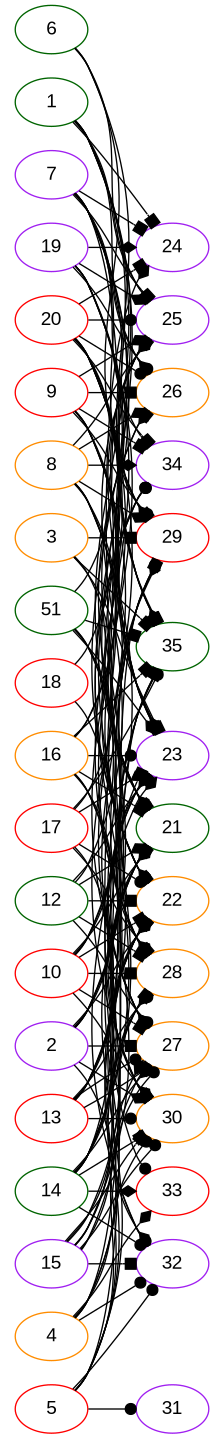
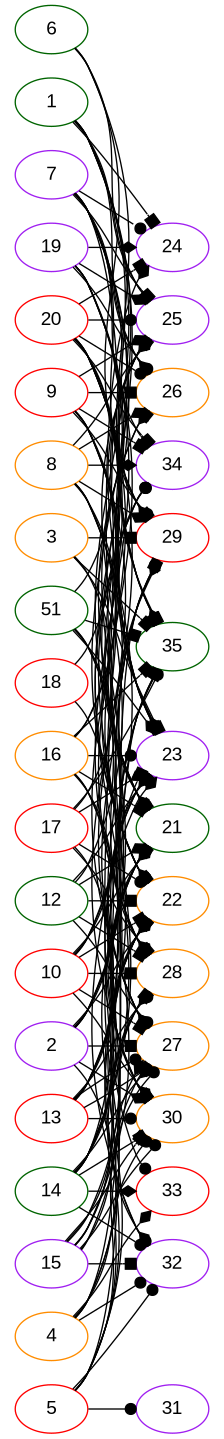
  digraph {
    fontname="Liberation Sans"
    rankdir=LR
    node [alpha=0.15 color=purple fontname="Liberation Sans"]
    edge [arrowhead=dot fontname="Liberation Sans"]
    1 [alpha=0.01 color=darkgreen expect_size=716975509041509248]
    21 [alpha=0.05 color=darkgreen expect_size=50883875401258168]
    22 [alpha=0.18 color=darkorange expect_size=14655304563887912]
    23 [alpha=0.03 expect_size=449620111889786048]
    24 [alpha=0.16 expect_size=3062482110034464]
    25 [alpha=0.19 expect_size=1340964803448074665984]
    26 [alpha=0.04 color=darkorange expect_size=253594107426877536]
    35 [alpha=0.16 color=darkgreen expect_size=435711169515801]
    2 [alpha=0.17 expect_size=1706229703180969472]
    27 [alpha=0.09 color=darkorange expect_size=1375366744157397760]
    29 [alpha=0.00 color=red expect_size=139936399409456]
    30 [alpha=0.14 color=darkorange expect_size=402585281677632768]
    32 [expect_size=1860196710789798690816]
    3 [alpha=0.06 color=darkorange expect_size=8695881168895596]
    4 [alpha=0.10 color=darkorange expect_size=680422208483054464]
    33 [color=red expect_size=11810662711082090496]
    5 [alpha=0.13 color=red expect_size=443501428722519506944]
    28 [color=darkorange expect_size=1157057263485117792256]
    31 [alpha=0.17 expect_size=15584124429278440]
    6 [alpha=0.09 color=darkgreen expect_size=411691823654530304]
    7 [alpha=0.10 expect_size=71762449198758232064]
    34 [expect_size=1699044896716065536]
    8 [alpha=0.07 color=darkorange expect_size=21536738393200752]
    9 [alpha=0.17 color=red expect_size=904931350331636736]
    10 [alpha=0.12 color=red expect_size=1704664835506593280]
    n26 [alpha=0.09 color=darkgreen expect_size=1515881089465579470848 label=51]
    12 [alpha=0.07 color=darkgreen expect_size=1626198526044367360]
    13 [alpha=0.03 color=red expect_size=1413628549907654400]
    14 [alpha=0.11 color=darkgreen expect_size=122337337552810848]
    15 [alpha=0.12 expect_size=21824162801256488]
    16 [alpha=0.14 color=darkorange expect_size=971050725693106176]
    17 [alpha=0.07 color=red expect_size=490442354145754087424]
    18 [alpha=0.20 color=red expect_size=18192626904803049472]
    19 [alpha=0.07 expect_size=997186102364136704]
    20 [alpha=0.06 color=red expect_size=467928400749040064]
    1 -> 21 [arrowhead=diamond]
    1 -> 22 [arrowhead=box]
    1 -> 23
    1 -> 24 [arrowhead=box]
    1 -> 25
    1 -> 26
    1 -> 35 [arrowhead=box]
    2 -> 21 [arrowhead=diamond]
    2 -> 22 [arrowhead=diamond]
    2 -> 26 [arrowhead=box]
    2 -> 35
    2 -> 27 [arrowhead=box]
    2 -> 29
    2 -> 30 [arrowhead=diamond]
    2 -> 32 [arrowhead=diamond]
    3 -> 21
    3 -> 23 [arrowhead=box]
    3 -> 35 [arrowhead=box]
    3 -> 29 [arrowhead=box]
    4 -> 21
    4 -> 22 [arrowhead=box]
    4 -> 29
    4 -> 30
    4 -> 32
    4 -> 33 [arrowhead=diamond]
    5 -> 21 [arrowhead=box]
    5 -> 22 [arrowhead=box]
    5 -> 35
    5 -> 27 [arrowhead=box]
    5 -> 32
    5 -> 28 [arrowhead=box]
    5 -> 31
    6 -> 25 [arrowhead=box]
    6 -> 35 [arrowhead=diamond]
    6 -> 29 [arrowhead=diamond]
    7 -> 22
    7 -> 23
-   7 -> 24 [arrowhead=box]
+   7 -> 24
    7 -> 25 [arrowhead=box]
    7 -> 26 [arrowhead=diamond]
    7 -> 35 [arrowhead=box]
    7 -> 29
    7 -> 33
    7 -> 34 [arrowhead=box]
    8 -> 22
    8 -> 23 [arrowhead=diamond]
    8 -> 25 [arrowhead=diamond]
    8 -> 26 [arrowhead=diamond]
    8 -> 27 [arrowhead=diamond]
    8 -> 29 [arrowhead=diamond]
    8 -> 32
    8 -> 34 [arrowhead=diamond]
    9 -> 21 [arrowhead=diamond]
    9 -> 22 [arrowhead=diamond]
    9 -> 23 [arrowhead=box]
    9 -> 25 [arrowhead=diamond]
    9 -> 26 [arrowhead=box]
    9 -> 27
    9 -> 29
    9 -> 34 [arrowhead=box]
    10 -> 21 [arrowhead=diamond]
    10 -> 22 [arrowhead=box]
    10 -> 23 [arrowhead=box]
    10 -> 26 [arrowhead=diamond]
    10 -> 27 [arrowhead=box]
    10 -> 29 [arrowhead=diamond]
    10 -> 30 [arrowhead=diamond]
    10 -> 28 [arrowhead=box]
    n26 -> 21 [arrowhead=diamond]
    n26 -> 23 [arrowhead=diamond]
    n26 -> 25
    n26 -> 35 [arrowhead=box]
    n26 -> 27
    n26 -> 28
    12 -> 21 [arrowhead=diamond]
    12 -> 22 [arrowhead=box]
    12 -> 23
    12 -> 25 [arrowhead=diamond]
    12 -> 27
    12 -> 28 [arrowhead=box]
    13 -> 21
    13 -> 22 [arrowhead=diamond]
    13 -> 23 [arrowhead=box]
    13 -> 35 [arrowhead=box]
    13 -> 27
    13 -> 27
    13 -> 30
    13 -> 28
    13 -> 34
    14 -> 21 [arrowhead=diamond]
    14 -> 22 [arrowhead=diamond]
    14 -> 23 [arrowhead=diamond]
    14 -> 24 [arrowhead=diamond]
    14 -> 27 [arrowhead=diamond]
    14 -> 29 [arrowhead=box]
    14 -> 30 [arrowhead=box]
    14 -> 32
    14 -> 33 [arrowhead=diamond]
    14 -> 28
    14 -> 34
    15 -> 22 [arrowhead=diamond]
    15 -> 23 [arrowhead=diamond]
    15 -> 23 [arrowhead=box]
    15 -> 35
    15 -> 27
    15 -> 27 [arrowhead=diamond]
    15 -> 30
    15 -> 30 [arrowhead=box]
    15 -> 32 [arrowhead=box]
    15 -> 28 [arrowhead=diamond]
    16 -> 21 [arrowhead=box]
    16 -> 23
    16 -> 25
    16 -> 35 [arrowhead=box]
    16 -> 30 [arrowhead=box]
    16 -> 32
    16 -> 28 [arrowhead=box]
    16 -> 34
    17 -> 22
    17 -> 23 [arrowhead=diamond]
    17 -> 35
    17 -> 29 [arrowhead=diamond]
    17 -> 30
    17 -> 28 [arrowhead=diamond]
    18 -> 25 [arrowhead=box]
    18 -> 30
    19 -> 21
    19 -> 23 [arrowhead=diamond]
    19 -> 24 [arrowhead=diamond]
    19 -> 25 [arrowhead=diamond]
    19 -> 26
    19 -> 27 [arrowhead=diamond]
    19 -> 28 [arrowhead=box]
    20 -> 21 [arrowhead=box]
    20 -> 22
    20 -> 24 [arrowhead=box]
    20 -> 25
    20 -> 26
    20 -> 35 [arrowhead=box]
    20 -> 29 [arrowhead=box]
    20 -> 30 [arrowhead=box]
    20 -> 28 [arrowhead=diamond]
    20 -> 34 [arrowhead=box]
  }
